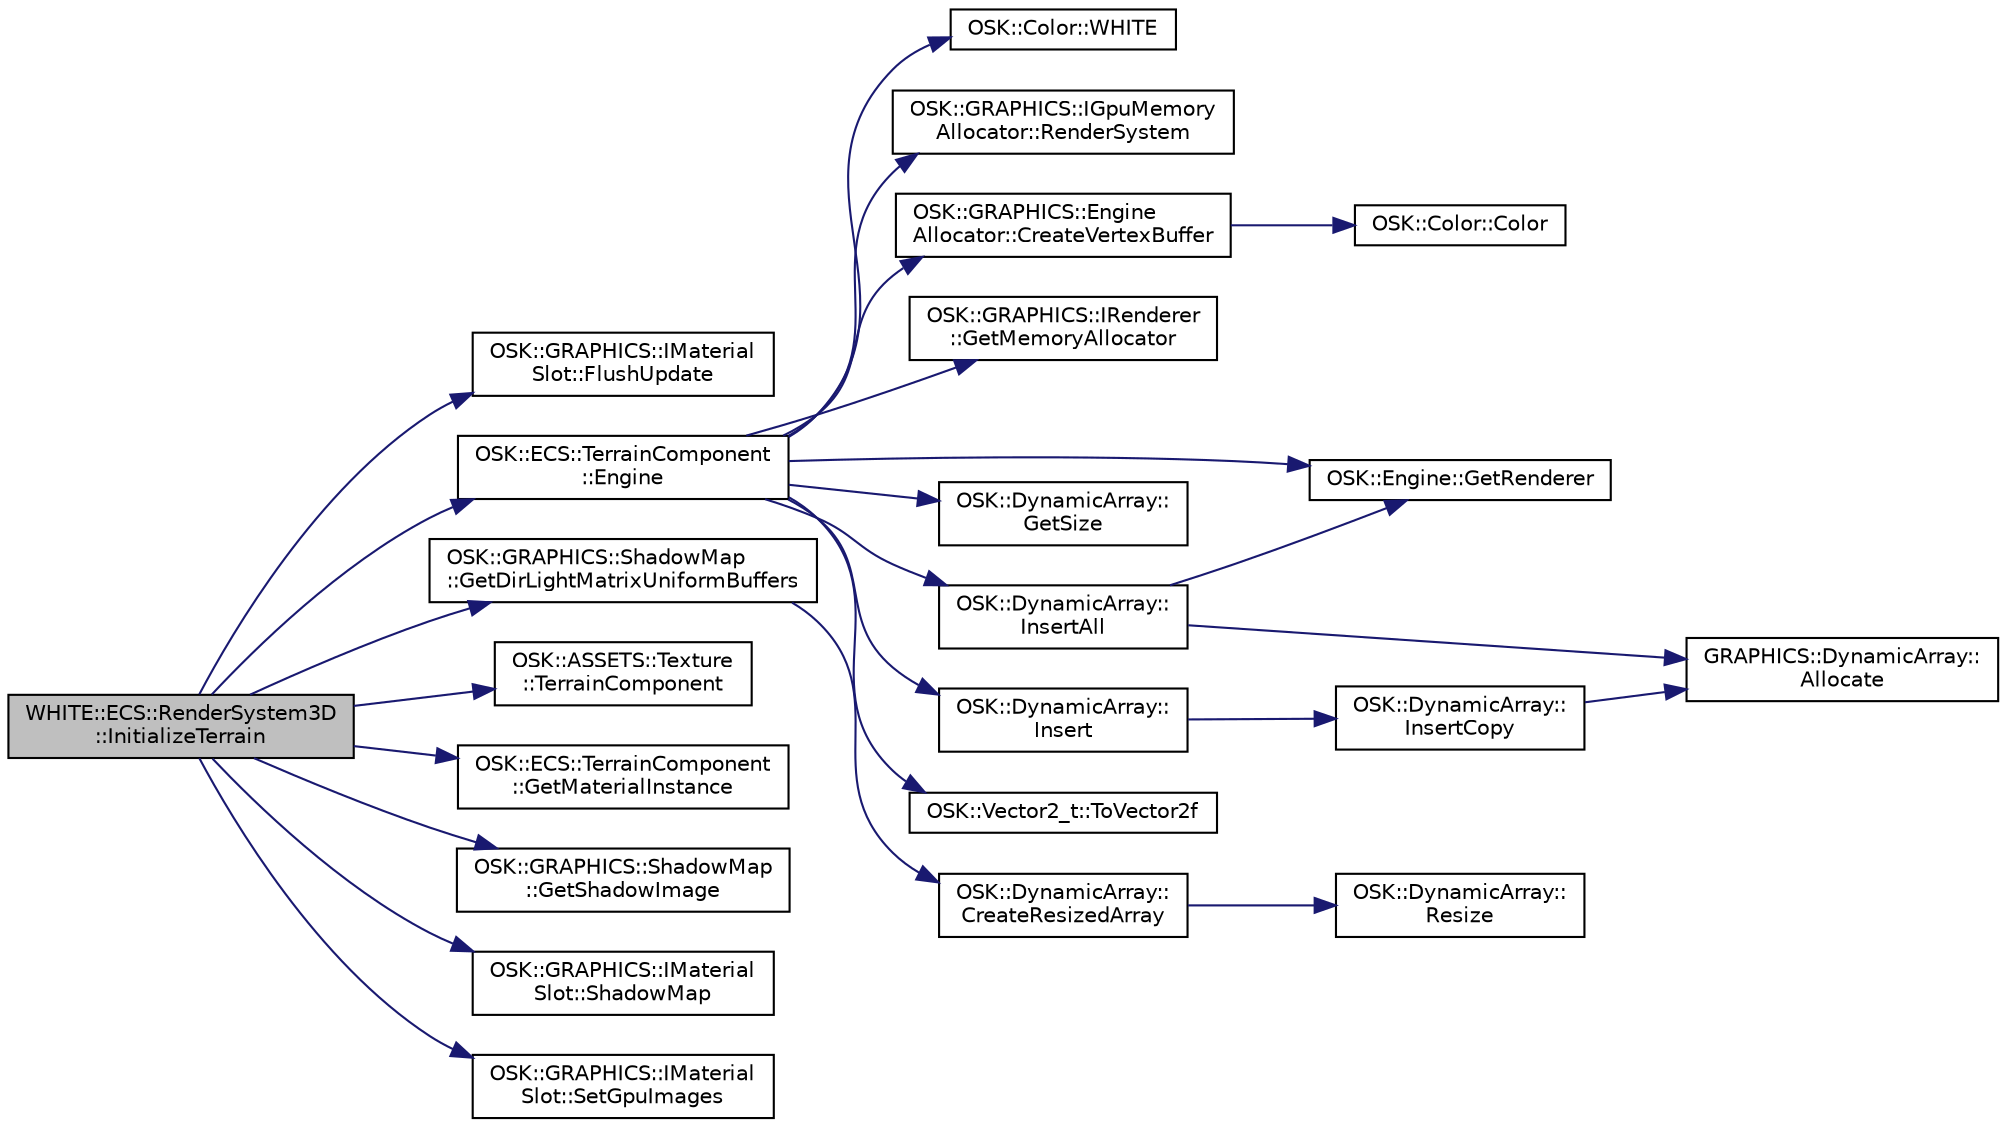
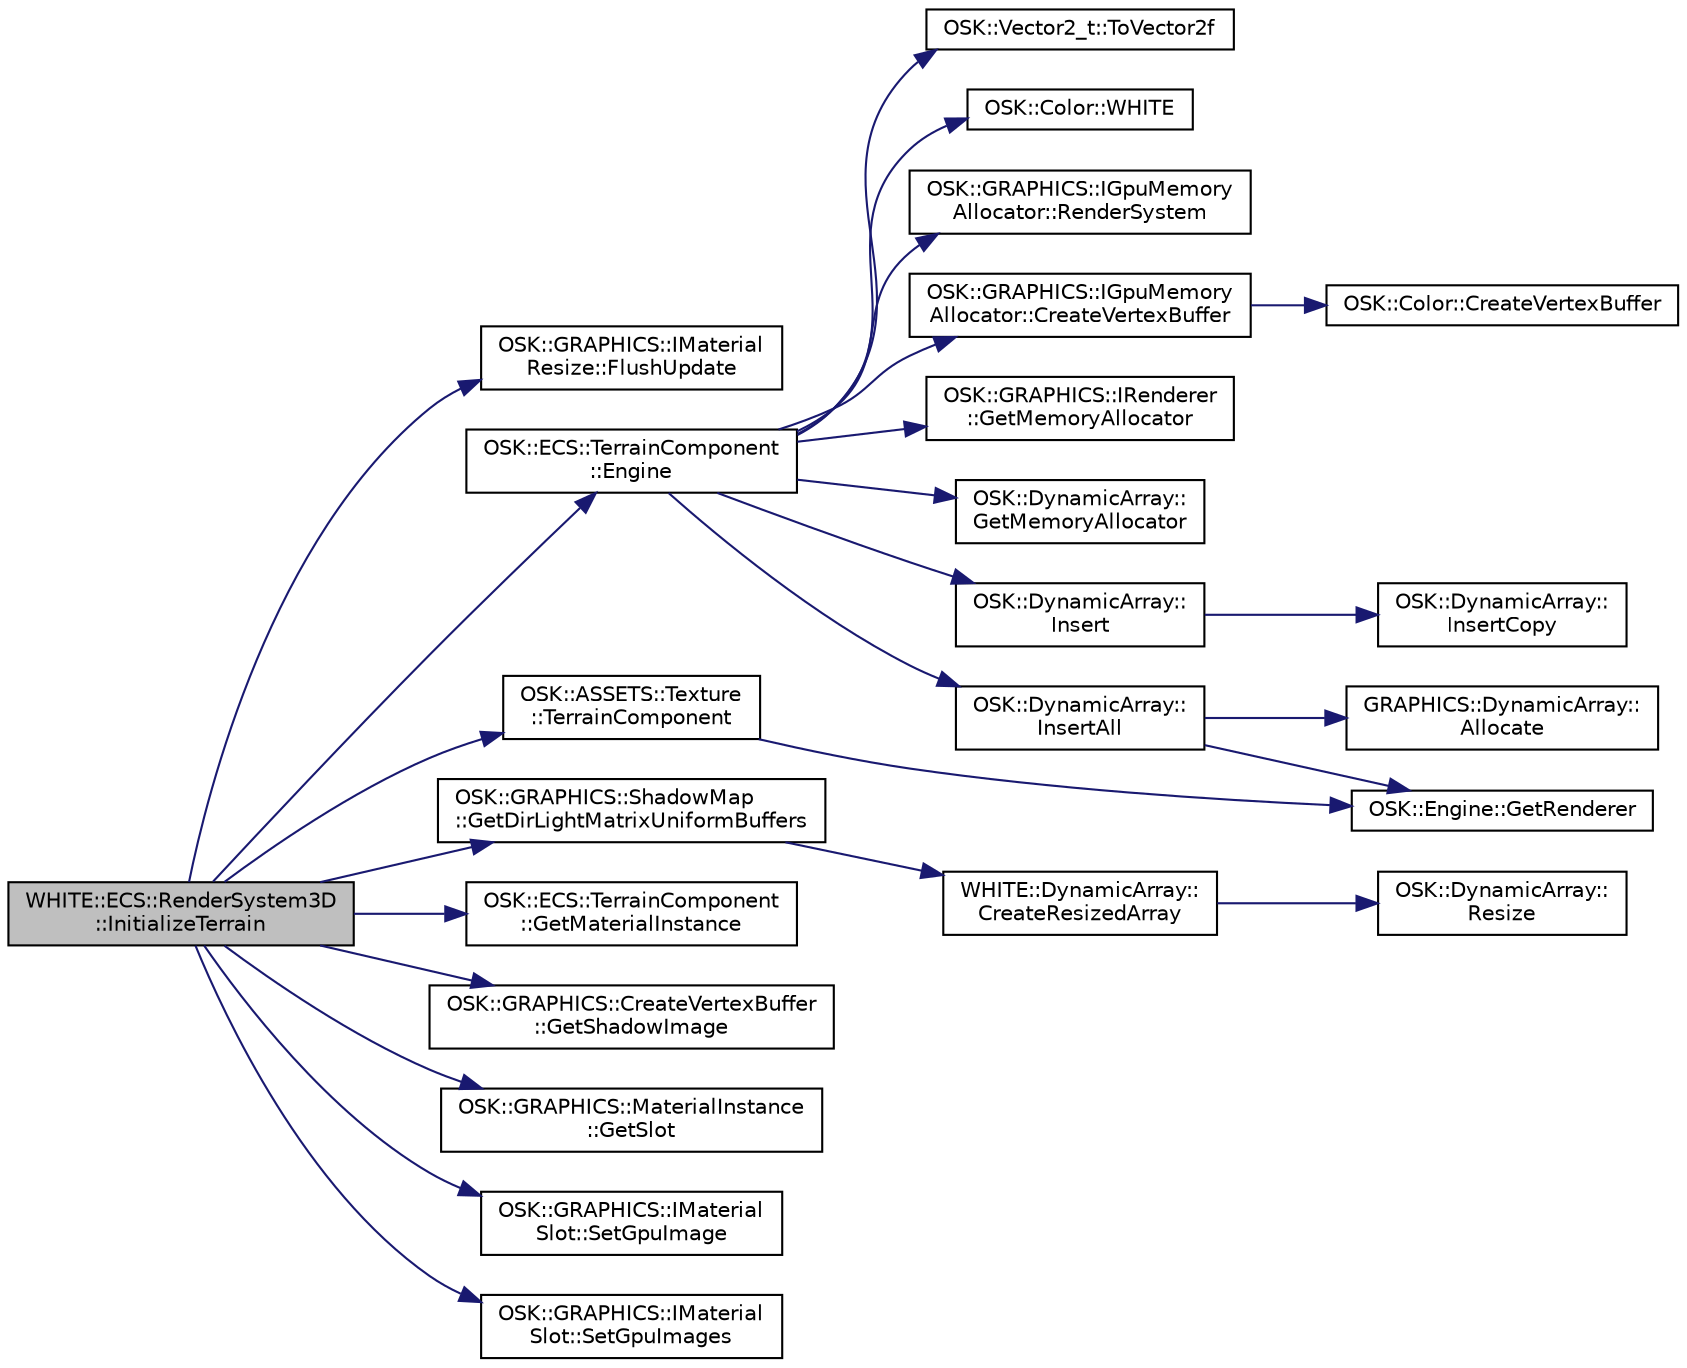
  digraph {
    rankdir=LR
    node [color=black fillcolor=white fontname=Helvetica fontsize=10 shape=record style=filled]
    edge [color=midnightblue fontname=Helvetica fontsize=10 labelfontname=Helvetica labelfontsize=10 style=solid]
    n1 [fillcolor=grey75 fontcolor=black height=0.2 label="WHITE::ECS::RenderSystem3D\l::InitializeTerrain" width=0.4]
-   n2 [height=0.2 label="OSK::GRAPHICS::IMaterial\lSlot::FlushUpdate" width=0.4]
+   n2 [height=0.2 label="OSK::GRAPHICS::IMaterial\lResize::FlushUpdate" width=0.4]
    n3 [height=0.2 label="OSK::ECS::TerrainComponent\l::Engine" width=0.4]
    n4 [height=0.2 label="OSK::GRAPHICS::ShadowMap\l::GetDirLightMatrixUniformBuffers" width=0.4]
    n5 [height=0.2 label="OSK::ASSETS::Texture\l::TerrainComponent" width=0.4]
    n6 [height=0.2 label="OSK::ECS::TerrainComponent\l::GetMaterialInstance" width=0.4]
-   n7 [height=0.2 label="OSK::GRAPHICS::ShadowMap\l::GetShadowImage" width=0.4]
-   n9 [height=0.2 label="OSK::GRAPHICS::IMaterial\lSlot::ShadowMap" width=0.4]
+   n7 [height=0.2 label="OSK::GRAPHICS::CreateVertexBuffer\l::GetShadowImage" width=0.4]
+   n8 [height=0.2 label="OSK::GRAPHICS::MaterialInstance\l::GetSlot" width=0.4]
+   n9 [height=0.2 label="OSK::GRAPHICS::IMaterial\lSlot::SetGpuImage" width=0.4]
    n10 [height=0.2 label="OSK::GRAPHICS::IMaterial\lSlot::SetGpuImages" width=0.4]
    n11 [height=0.2 label="OSK::GRAPHICS::IGpuMemory\lAllocator::RenderSystem" width=0.4]
-   n12 [height=0.2 label="OSK::GRAPHICS::Engine\lAllocator::CreateVertexBuffer" width=0.4]
+   n12 [height=0.2 label="OSK::GRAPHICS::IGpuMemory\lAllocator::CreateVertexBuffer" width=0.4]
    n13 [height=0.2 label="OSK::GRAPHICS::IRenderer\l::GetMemoryAllocator" width=0.4]
    n14 [height=0.2 label="OSK::Engine::GetRenderer" width=0.4]
-   n15 [height=0.2 label="OSK::DynamicArray::\lGetSize" width=0.4]
+   n15 [height=0.2 label="OSK::DynamicArray::\lGetMemoryAllocator" width=0.4]
    n16 [height=0.2 label="OSK::DynamicArray::\lInsert" width=0.4]
    n17 [height=0.2 label="OSK::DynamicArray::\lInsertAll" width=0.4]
    n18 [height=0.2 label="OSK::Vector2_t::ToVector2f" width=0.4]
    n19 [height=0.2 label="OSK::Color::WHITE" width=0.4]
-   n20 [height=0.2 label="OSK::DynamicArray::\lCreateResizedArray" width=0.4]
-   n21 [height=0.2 label="OSK::Color::Color" width=0.4]
+   n20 [height=0.2 label="WHITE::DynamicArray::\lCreateResizedArray" width=0.4]
+   n21 [height=0.2 label="OSK::Color::CreateVertexBuffer" width=0.4]
    n22 [height=0.2 label="OSK::DynamicArray::\lInsertCopy" width=0.4]
    n23 [height=0.2 label="GRAPHICS::DynamicArray::\lAllocate" width=0.4]
    n24 [height=0.2 label="OSK::DynamicArray::\lResize" width=0.4]
    n1 -> n2
    n1 -> n3
    n1 -> n4
    n1 -> n5
    n1 -> n6
    n1 -> n7
+   n1 -> n8
    n1 -> n9
    n1 -> n10
    n3 -> n11
    n3 -> n12
    n3 -> n13
-   n3 -> n14
+   n5 -> n14
    n3 -> n15
    n3 -> n16
    n3 -> n17
    n3 -> n18
    n3 -> n19
    n4 -> n20
    n12 -> n21
    n16 -> n22
    n17 -> n14
    n17 -> n23
    n20 -> n24
-   n22 -> n23
  }
